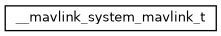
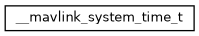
  digraph {
    rankdir=TB
-   n1 [color=black fillcolor=white fontname=Helvetica fontsize=10 height=0.2 label=__mavlink_system_mavlink_t shape=record style=filled width=0.4]
+   n1 [color=black fillcolor=white fontname=Helvetica fontsize=10 height=0.2 label=__mavlink_system_time_t shape=record style=filled width=0.4]
  }
